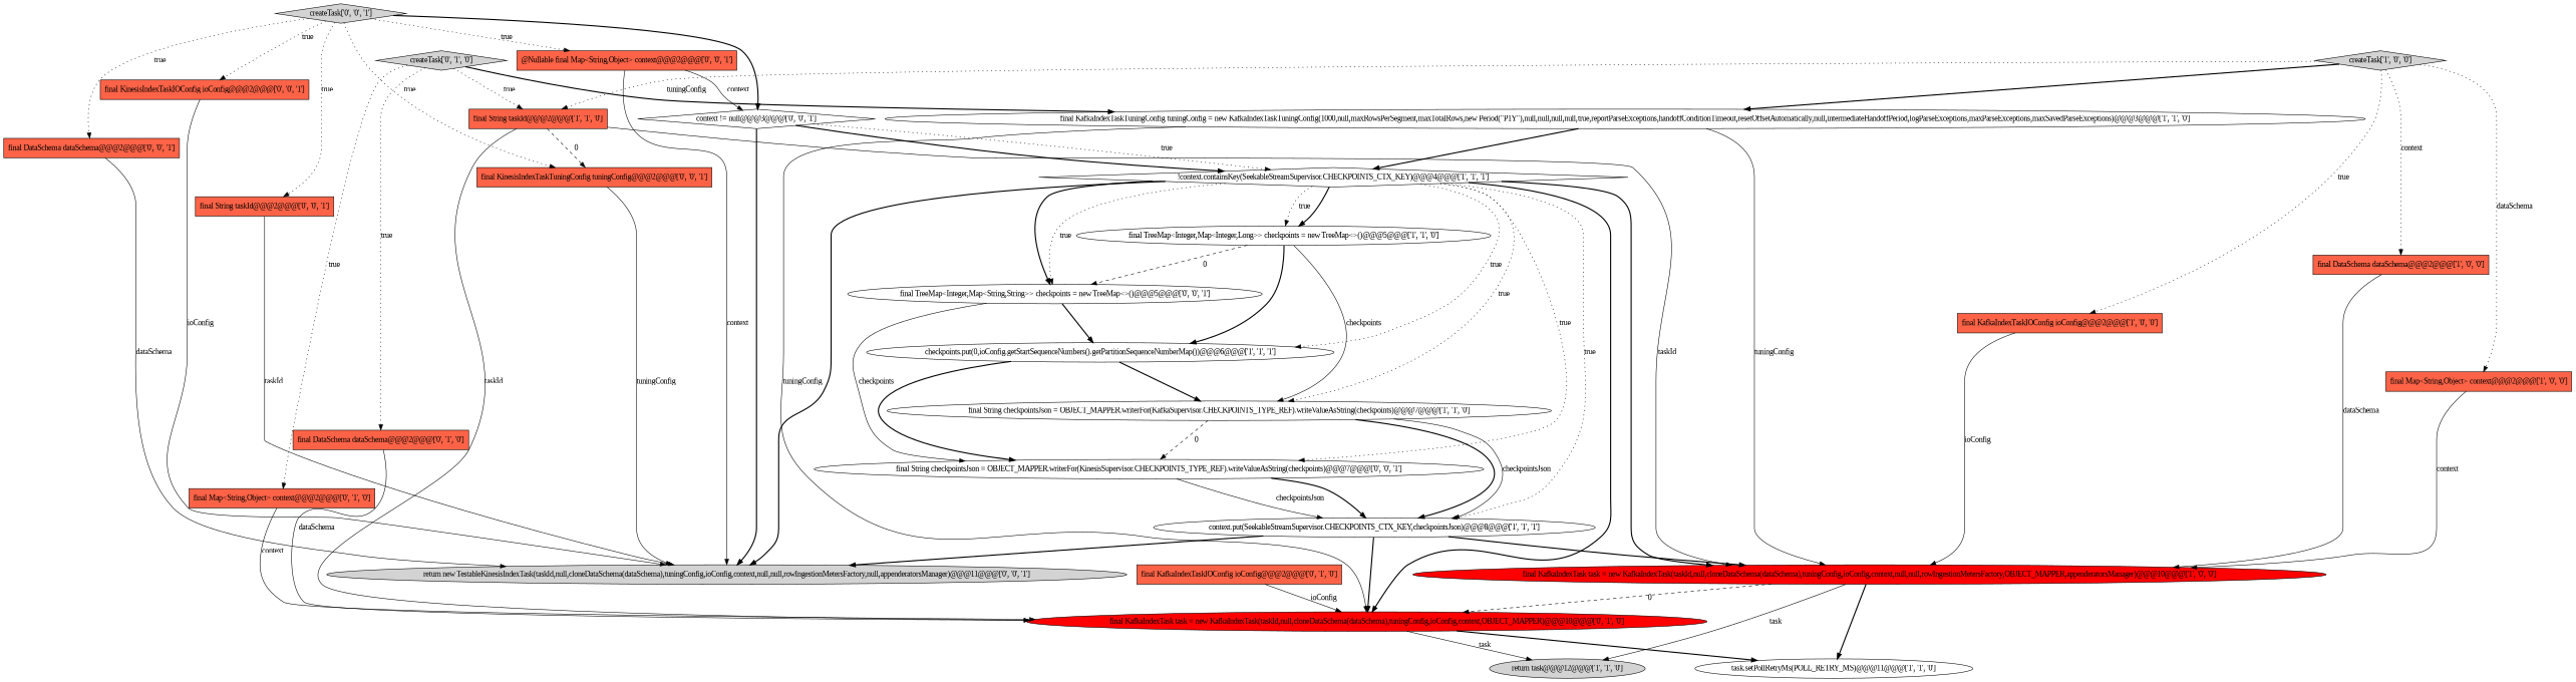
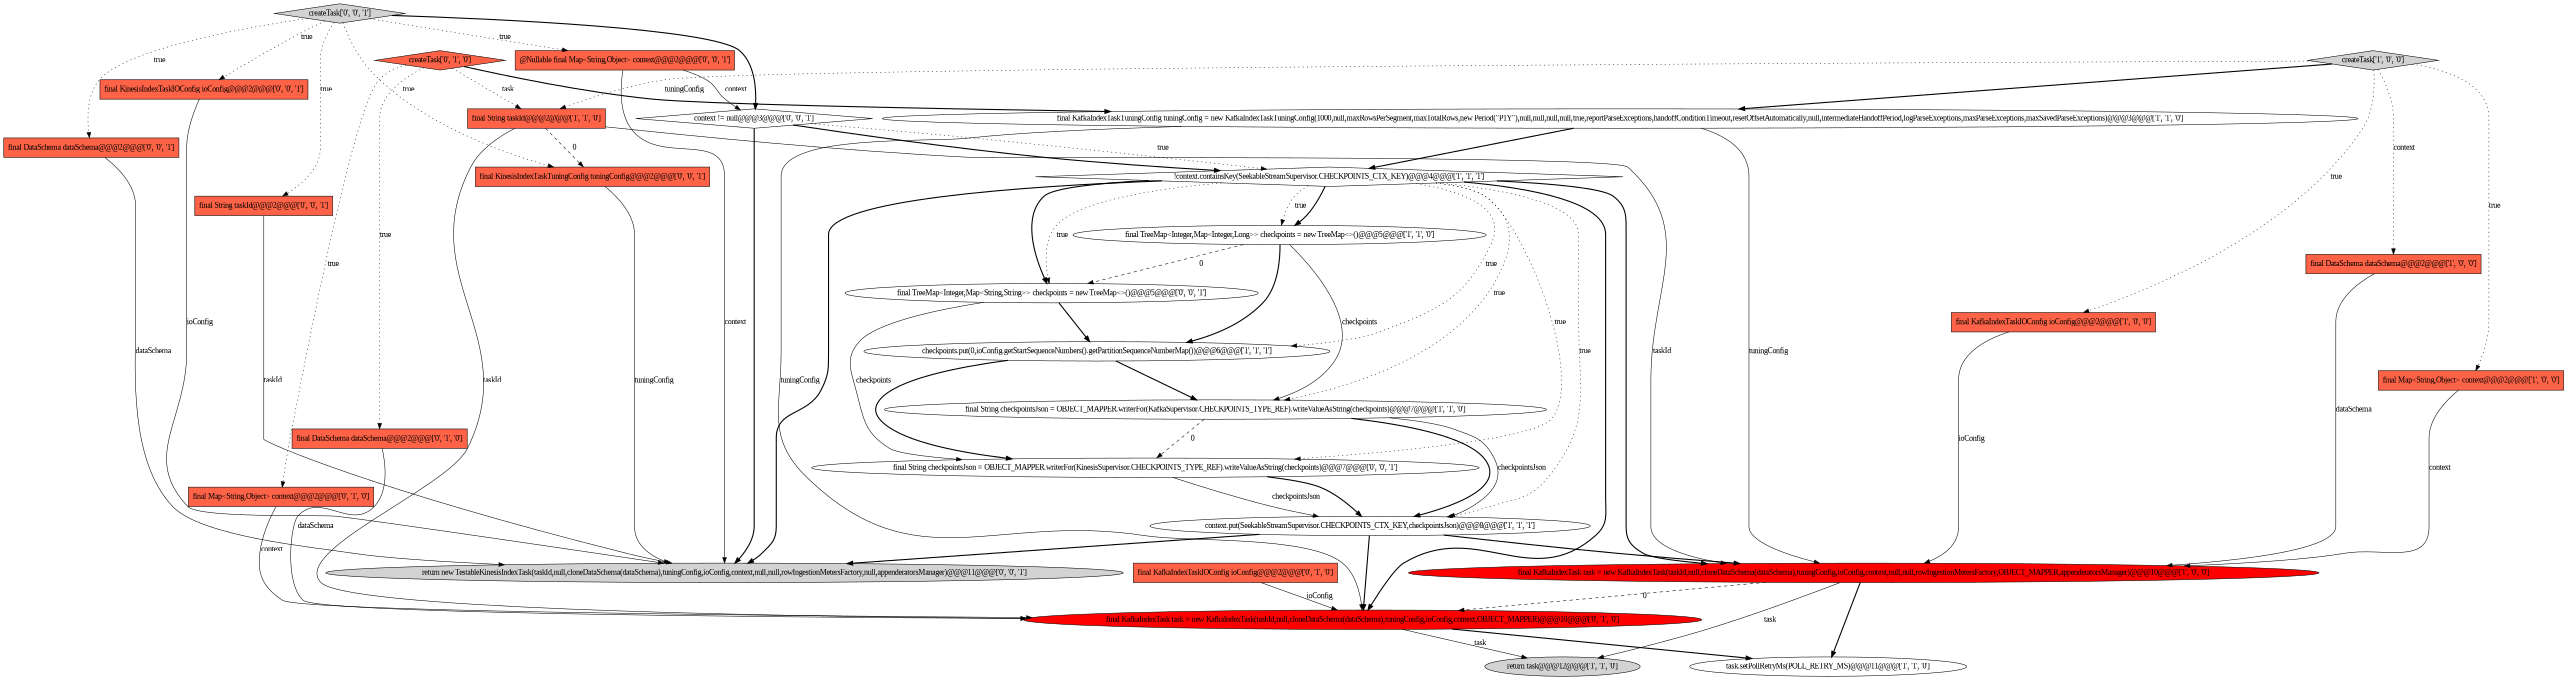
  digraph {
    fontname="Liberation Serif"
    node [fillcolor=tomato fontname="Liberation Serif" shape=box style=filled]
    edge [fontname="Liberation Serif" style=solid]
    n1 [label="final DataSchema dataSchema@@@2@@@['1', '0', '0']"]
    n2 [fillcolor=red label="final KafkaIndexTask task = new KafkaIndexTask(taskId,null,cloneDataSchema(dataSchema),tuningConfig,ioConfig,context,null,null,rowIngestionMetersFactory,OBJECT_MAPPER,appenderatorsManager)@@@10@@@['1', '0', '0']" shape=ellipse]
    n3 [fillcolor=lightgray label="return task@@@12@@@['1', '1', '0']" shape=ellipse]
    n4 [fillcolor=red label="final KafkaIndexTask task = new KafkaIndexTask(taskId,null,cloneDataSchema(dataSchema),tuningConfig,ioConfig,context,OBJECT_MAPPER)@@@10@@@['0', '1', '0']" shape=ellipse]
    n5 [fillcolor=white label="task.setPollRetryMs(POLL_RETRY_MS)@@@11@@@['1', '1', '0']" shape=ellipse]
    n6 [label="final KinesisIndexTaskIOConfig ioConfig@@@2@@@['0', '0', '1']"]
    n7 [fillcolor=lightgray label="return new TestableKinesisIndexTask(taskId,null,cloneDataSchema(dataSchema),tuningConfig,ioConfig,context,null,null,rowIngestionMetersFactory,null,appenderatorsManager)@@@11@@@['0', '0', '1']" shape=ellipse]
    n8 [label="final KafkaIndexTaskIOConfig ioConfig@@@2@@@['1', '0', '0']"]
    n9 [label="final KafkaIndexTaskIOConfig ioConfig@@@2@@@['0', '1', '0']"]
    n10 [label="final String taskId@@@2@@@['1', '1', '0']"]
    n11 [label="final KinesisIndexTaskTuningConfig tuningConfig@@@2@@@['0', '0', '1']"]
    n12 [fillcolor=white label="checkpoints.put(0,ioConfig.getStartSequenceNumbers().getPartitionSequenceNumberMap())@@@6@@@['1', '1', '1']" shape=ellipse]
    n13 [fillcolor=white label="final String checkpointsJson = OBJECT_MAPPER.writerFor(KinesisSupervisor.CHECKPOINTS_TYPE_REF).writeValueAsString(checkpoints)@@@7@@@['0', '0', '1']" shape=ellipse]
    n14 [fillcolor=white label="final String checkpointsJson = OBJECT_MAPPER.writerFor(KafkaSupervisor.CHECKPOINTS_TYPE_REF).writeValueAsString(checkpoints)@@@7@@@['1', '1', '0']" shape=ellipse]
    n15 [fillcolor=white label="context.put(SeekableStreamSupervisor.CHECKPOINTS_CTX_KEY,checkpointsJson)@@@8@@@['1', '1', '1']" shape=ellipse]
    n16 [label="@Nullable final Map<String,Object> context@@@2@@@['0', '0', '1']"]
    n17 [fillcolor=white label="context != null@@@3@@@['0', '0', '1']" shape=diamond]
    n18 [fillcolor=white label="!context.containsKey(SeekableStreamSupervisor.CHECKPOINTS_CTX_KEY)@@@4@@@['1', '1', '1']" shape=diamond]
    n19 [fillcolor=white label="final KafkaIndexTaskTuningConfig tuningConfig = new KafkaIndexTaskTuningConfig(1000,null,maxRowsPerSegment,maxTotalRows,new Period(\"P1Y\"),null,null,null,null,true,reportParseExceptions,handoffConditionTimeout,resetOffsetAutomatically,null,intermediateHandoffPeriod,logParseExceptions,maxParseExceptions,maxSavedParseExceptions)@@@3@@@['1', '1', '0']" shape=ellipse]
    n20 [fillcolor=white label="final TreeMap<Integer,Map<Integer,Long>> checkpoints = new TreeMap<>()@@@5@@@['1', '1', '0']" shape=ellipse]
    n21 [fillcolor=white label="final TreeMap<Integer,Map<String,String>> checkpoints = new TreeMap<>()@@@5@@@['0', '0', '1']" shape=ellipse]
    n22 [label="final DataSchema dataSchema@@@2@@@['0', '1', '0']"]
    n23 [fillcolor=lightgray label="createTask['1', '0', '0']" shape=diamond]
    n24 [label="final Map<String,Object> context@@@2@@@['1', '0', '0']"]
-   n25 [fillcolor=lightgray label="createTask['0', '1', '0']" shape=diamond]
+   n25 [label="createTask['0', '1', '0']" shape=diamond]
    n26 [label="final Map<String,Object> context@@@2@@@['0', '1', '0']"]
    n27 [label="final DataSchema dataSchema@@@2@@@['0', '0', '1']"]
    n28 [fillcolor=lightgray label="createTask['0', '0', '1']" shape=diamond]
    n29 [label="final String taskId@@@2@@@['0', '0', '1']"]
    n1 -> n2 [label=dataSchema]
    n2 -> n3 [label=task]
    n2 -> n4 [label=0 style=dashed]
    n2 -> n5 [style=bold]
    n4 -> n3 [label=task]
    n4 -> n5 [style=bold]
    n6 -> n7 [label=ioConfig]
    n8 -> n2 [label=ioConfig]
    n9 -> n4 [label=ioConfig]
    n10 -> n2 [label=taskId]
    n10 -> n4 [label=taskId]
    n10 -> n11 [label=0 style=dashed]
    n11 -> n7 [label=tuningConfig]
    n12 -> n13 [style=bold]
    n12 -> n14 [style=bold]
    n13 -> n15 [label=checkpointsJson]
    n13 -> n15 [style=bold]
    n14 -> n13 [label=0 style=dashed]
    n14 -> n15 [style=bold]
    n14 -> n15 [label=checkpointsJson]
    n15 -> n2 [style=bold]
    n15 -> n4 [style=bold]
    n15 -> n7 [style=bold]
    n16 -> n7 [label=context]
    n16 -> n17 [label=context]
    n17 -> n7 [style=bold]
    n17 -> n18 [style=bold]
    n17 -> n18 [label=true style=dotted]
    n18 -> n2 [style=bold]
    n18 -> n4 [style=bold]
    n18 -> n7 [style=bold]
    n18 -> n12 [label=true style=dotted]
    n18 -> n13 [label=true style=dotted]
    n18 -> n14 [label=true style=dotted]
    n18 -> n15 [label=true style=dotted]
    n18 -> n20 [label=true style=dotted]
    n18 -> n20 [style=bold]
    n18 -> n21 [style=bold]
    n18 -> n21 [label=true style=dotted]
    n19 -> n2 [label=tuningConfig]
    n19 -> n4 [label=tuningConfig]
    n19 -> n18 [style=bold]
    n20 -> n12 [style=bold]
    n20 -> n14 [label=checkpoints]
    n20 -> n21 [label=0 style=dashed]
    n21 -> n12 [style=bold]
    n21 -> n13 [label=checkpoints]
    n22 -> n4 [label=dataSchema]
    n23 -> n1 [label=context style=dotted]
    n23 -> n8 [label=true style=dotted]
    n23 -> n10 [label=tuningConfig style=dotted]
    n23 -> n19 [style=bold]
-   n23 -> n24 [label=dataSchema style=dotted]
+   n23 -> n24 [label=true style=dotted]
    n24 -> n2 [label=context]
-   n25 -> n10 [label=true style=dotted]
+   n25 -> n10 [label=task style=dotted]
    n25 -> n19 [style=bold]
    n25 -> n22 [label=true style=dotted]
    n25 -> n26 [label=true style=dotted]
    n26 -> n4 [label=context]
    n27 -> n7 [label=dataSchema]
    n28 -> n6 [label=true style=dotted]
    n28 -> n11 [label=true style=dotted]
    n28 -> n16 [label=true style=dotted]
    n28 -> n17 [style=bold]
    n28 -> n27 [label=true style=dotted]
    n28 -> n29 [label=true style=dotted]
    n29 -> n7 [label=taskId]
  }
